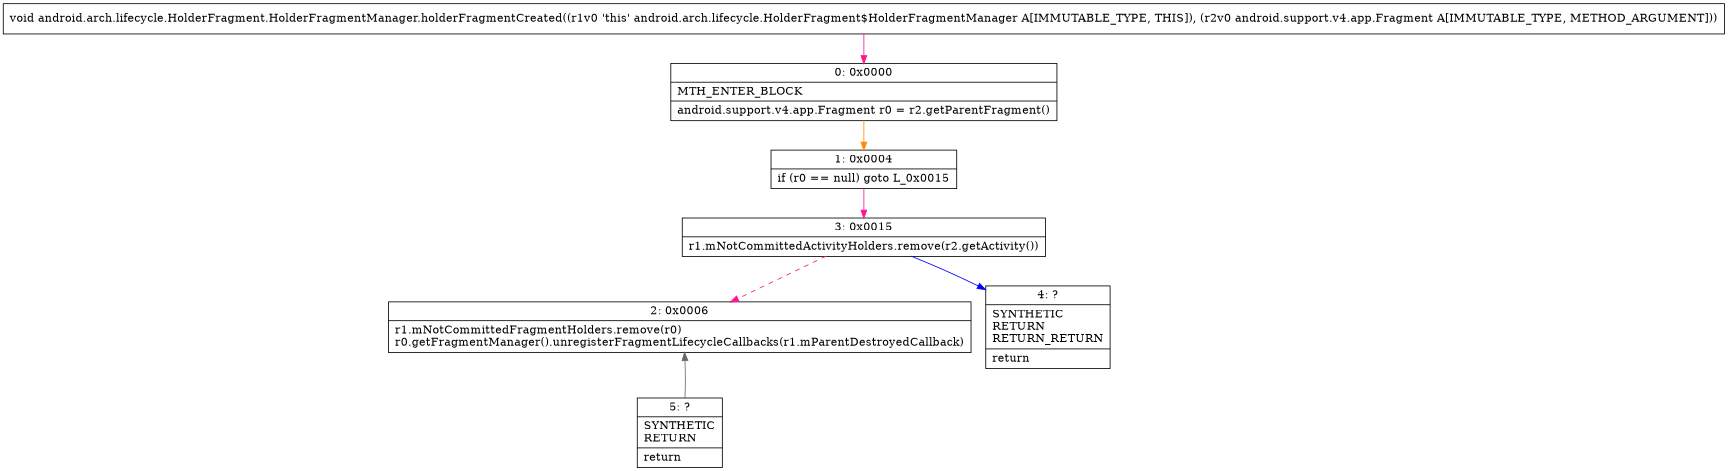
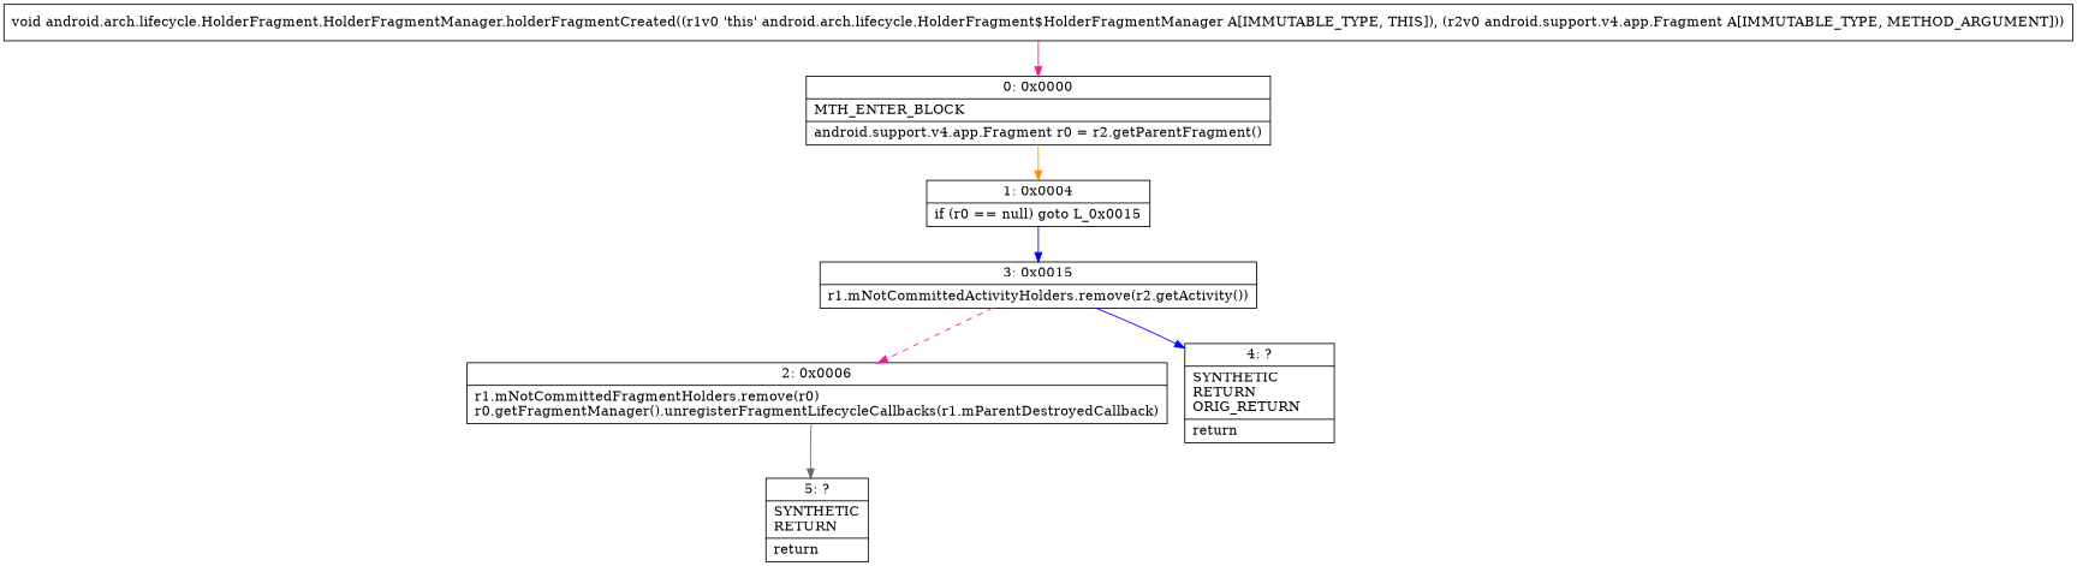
  digraph {
    node [shape=record]
    edge [color=blue]
    n1 [label="{0\:\ 0x0000|MTH_ENTER_BLOCK\l|android.support.v4.app.Fragment r0 = r2.getParentFragment()\l}"]
    n2 [label="{1\:\ 0x0004|if (r0 == null) goto L_0x0015\l}"]
    n3 [label="{3\:\ 0x0015|r1.mNotCommittedActivityHolders.remove(r2.getActivity())\l}"]
    n4 [label="{2\:\ 0x0006|r1.mNotCommittedFragmentHolders.remove(r0)\lr0.getFragmentManager().unregisterFragmentLifecycleCallbacks(r1.mParentDestroyedCallback)\l}"]
    n5 [label="{5\:\ ?|SYNTHETIC\lRETURN\l|return\l}"]
-   n6 [label="{4\:\ ?|SYNTHETIC\lRETURN\lRETURN_RETURN\l|return\l}"]
+   n6 [label="{4\:\ ?|SYNTHETIC\lRETURN\lORIG_RETURN\l|return\l}"]
    n7 [label="{void android.arch.lifecycle.HolderFragment.HolderFragmentManager.holderFragmentCreated((r1v0 'this' android.arch.lifecycle.HolderFragment$HolderFragmentManager A[IMMUTABLE_TYPE, THIS]), (r2v0 android.support.v4.app.Fragment A[IMMUTABLE_TYPE, METHOD_ARGUMENT])) }"]
    n1 -> n2 [color=darkorange]
-   n2 -> n3 [color=deeppink]
+   n2 -> n3
    n3 -> n4 [color=deeppink style=dashed]
    n3 -> n6
-   n5 -> n4 [color=gray40]
+   n4 -> n5 [color=gray40]
    n7 -> n1 [color=deeppink]
  }
